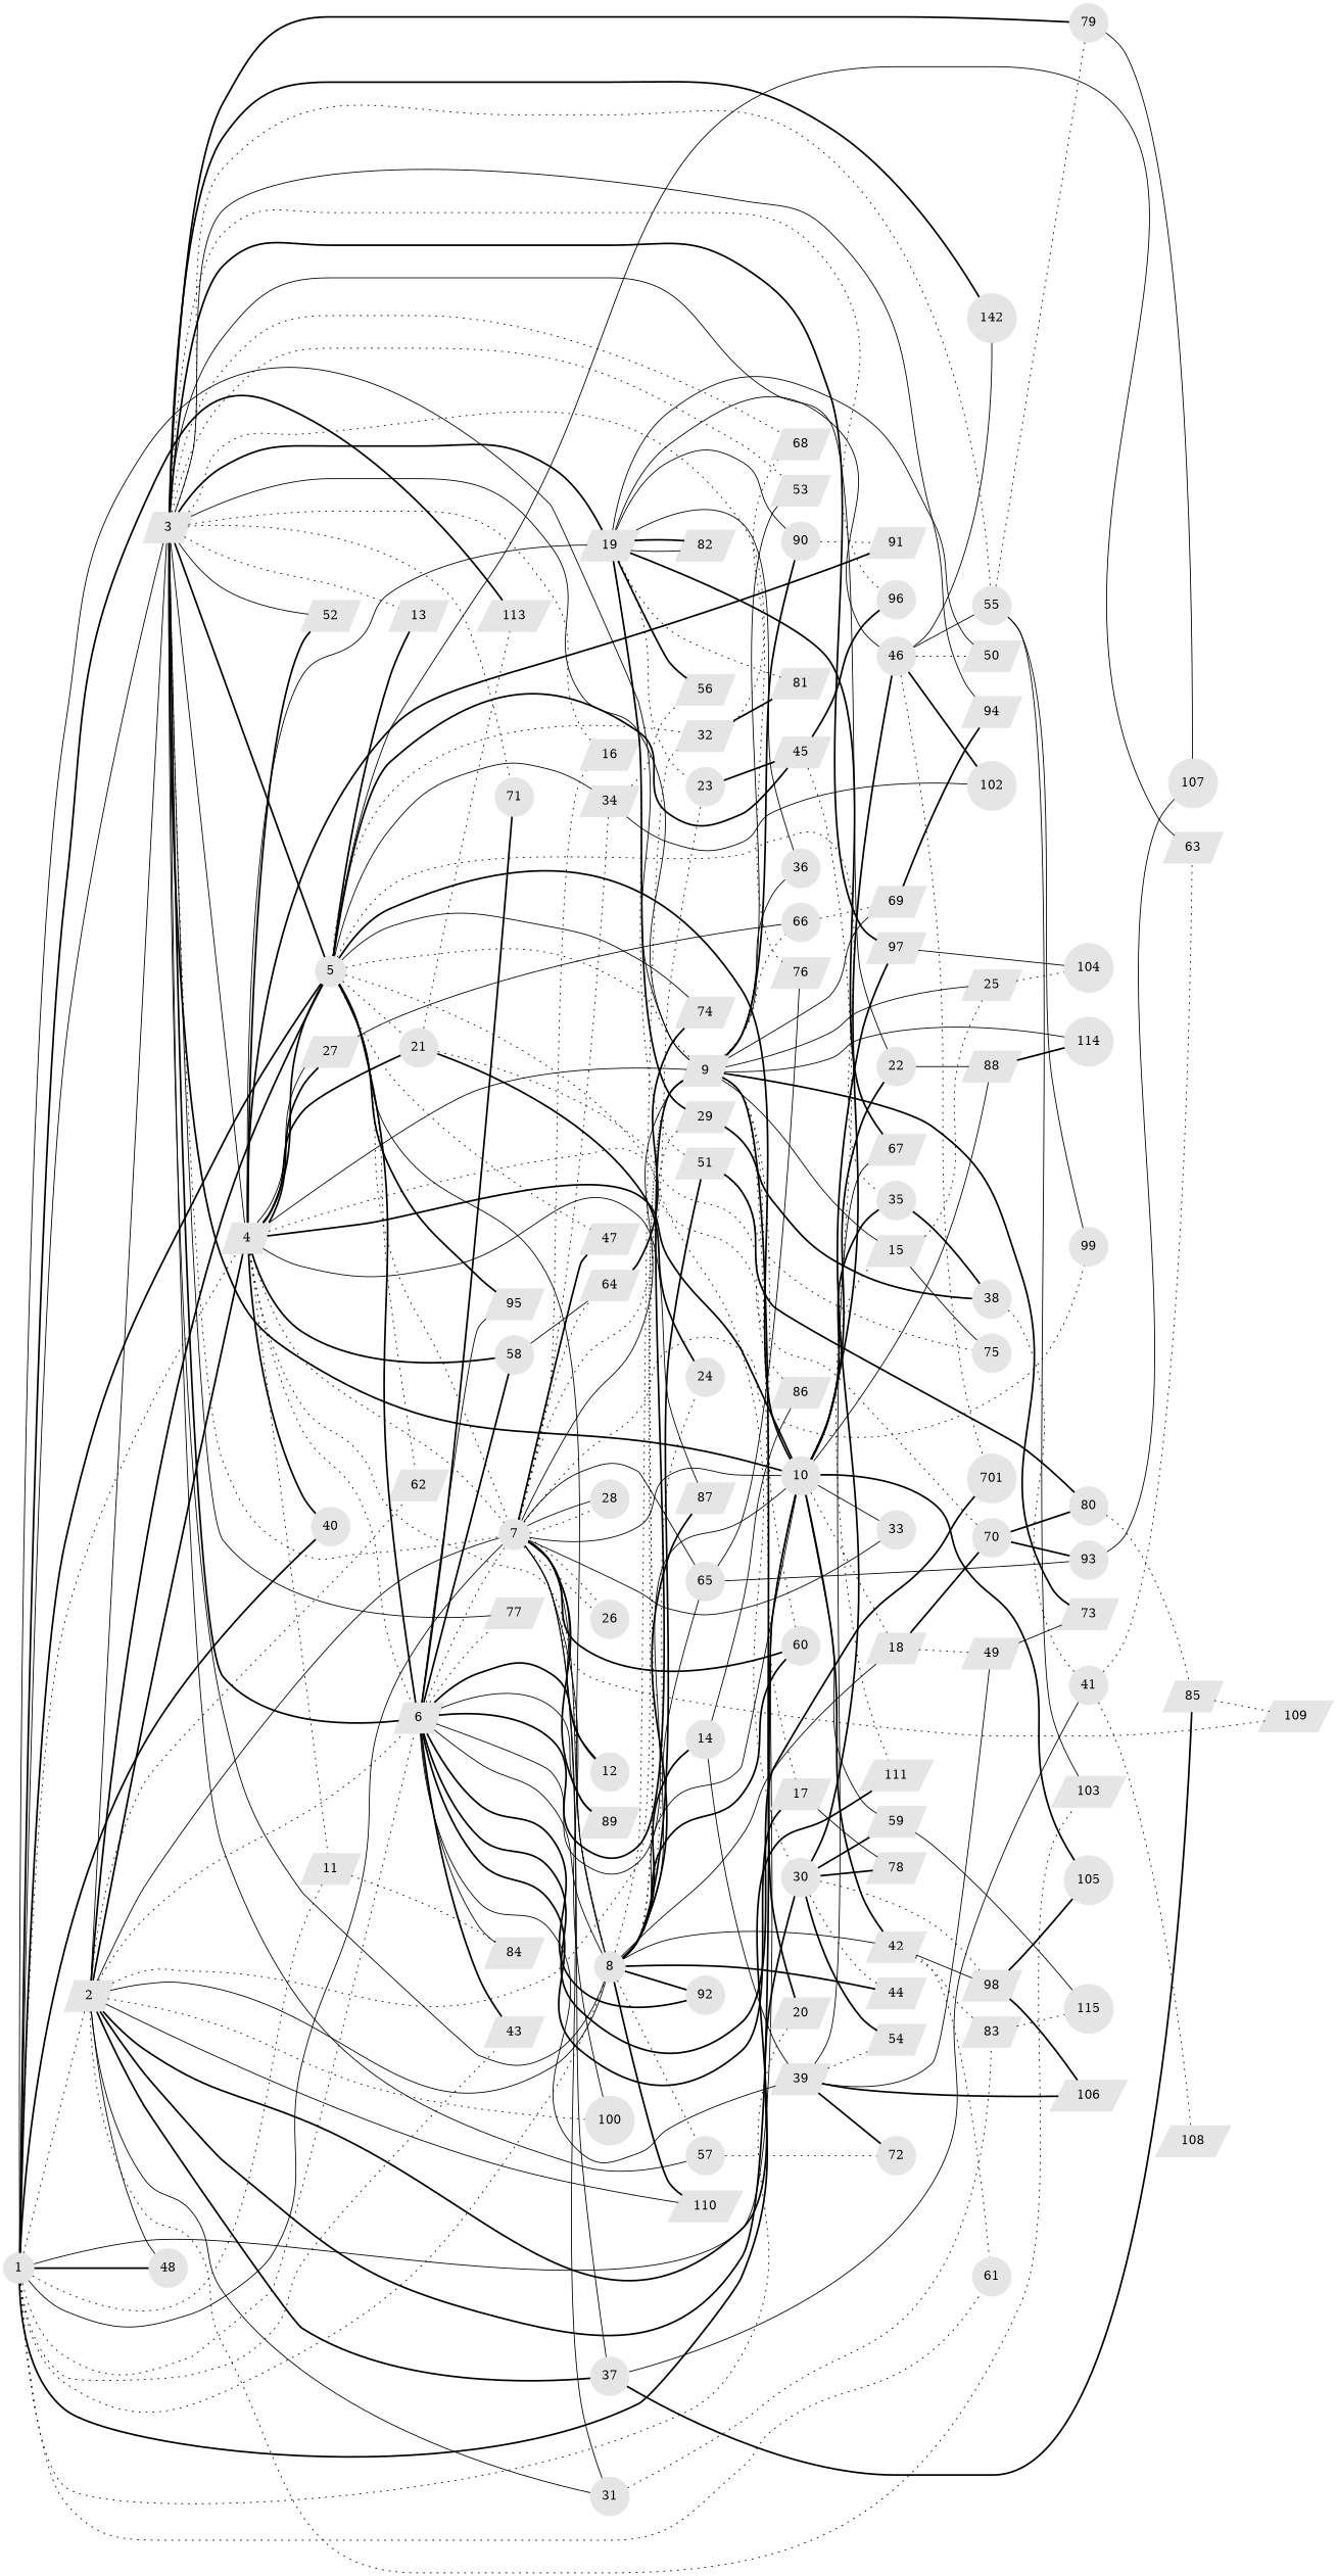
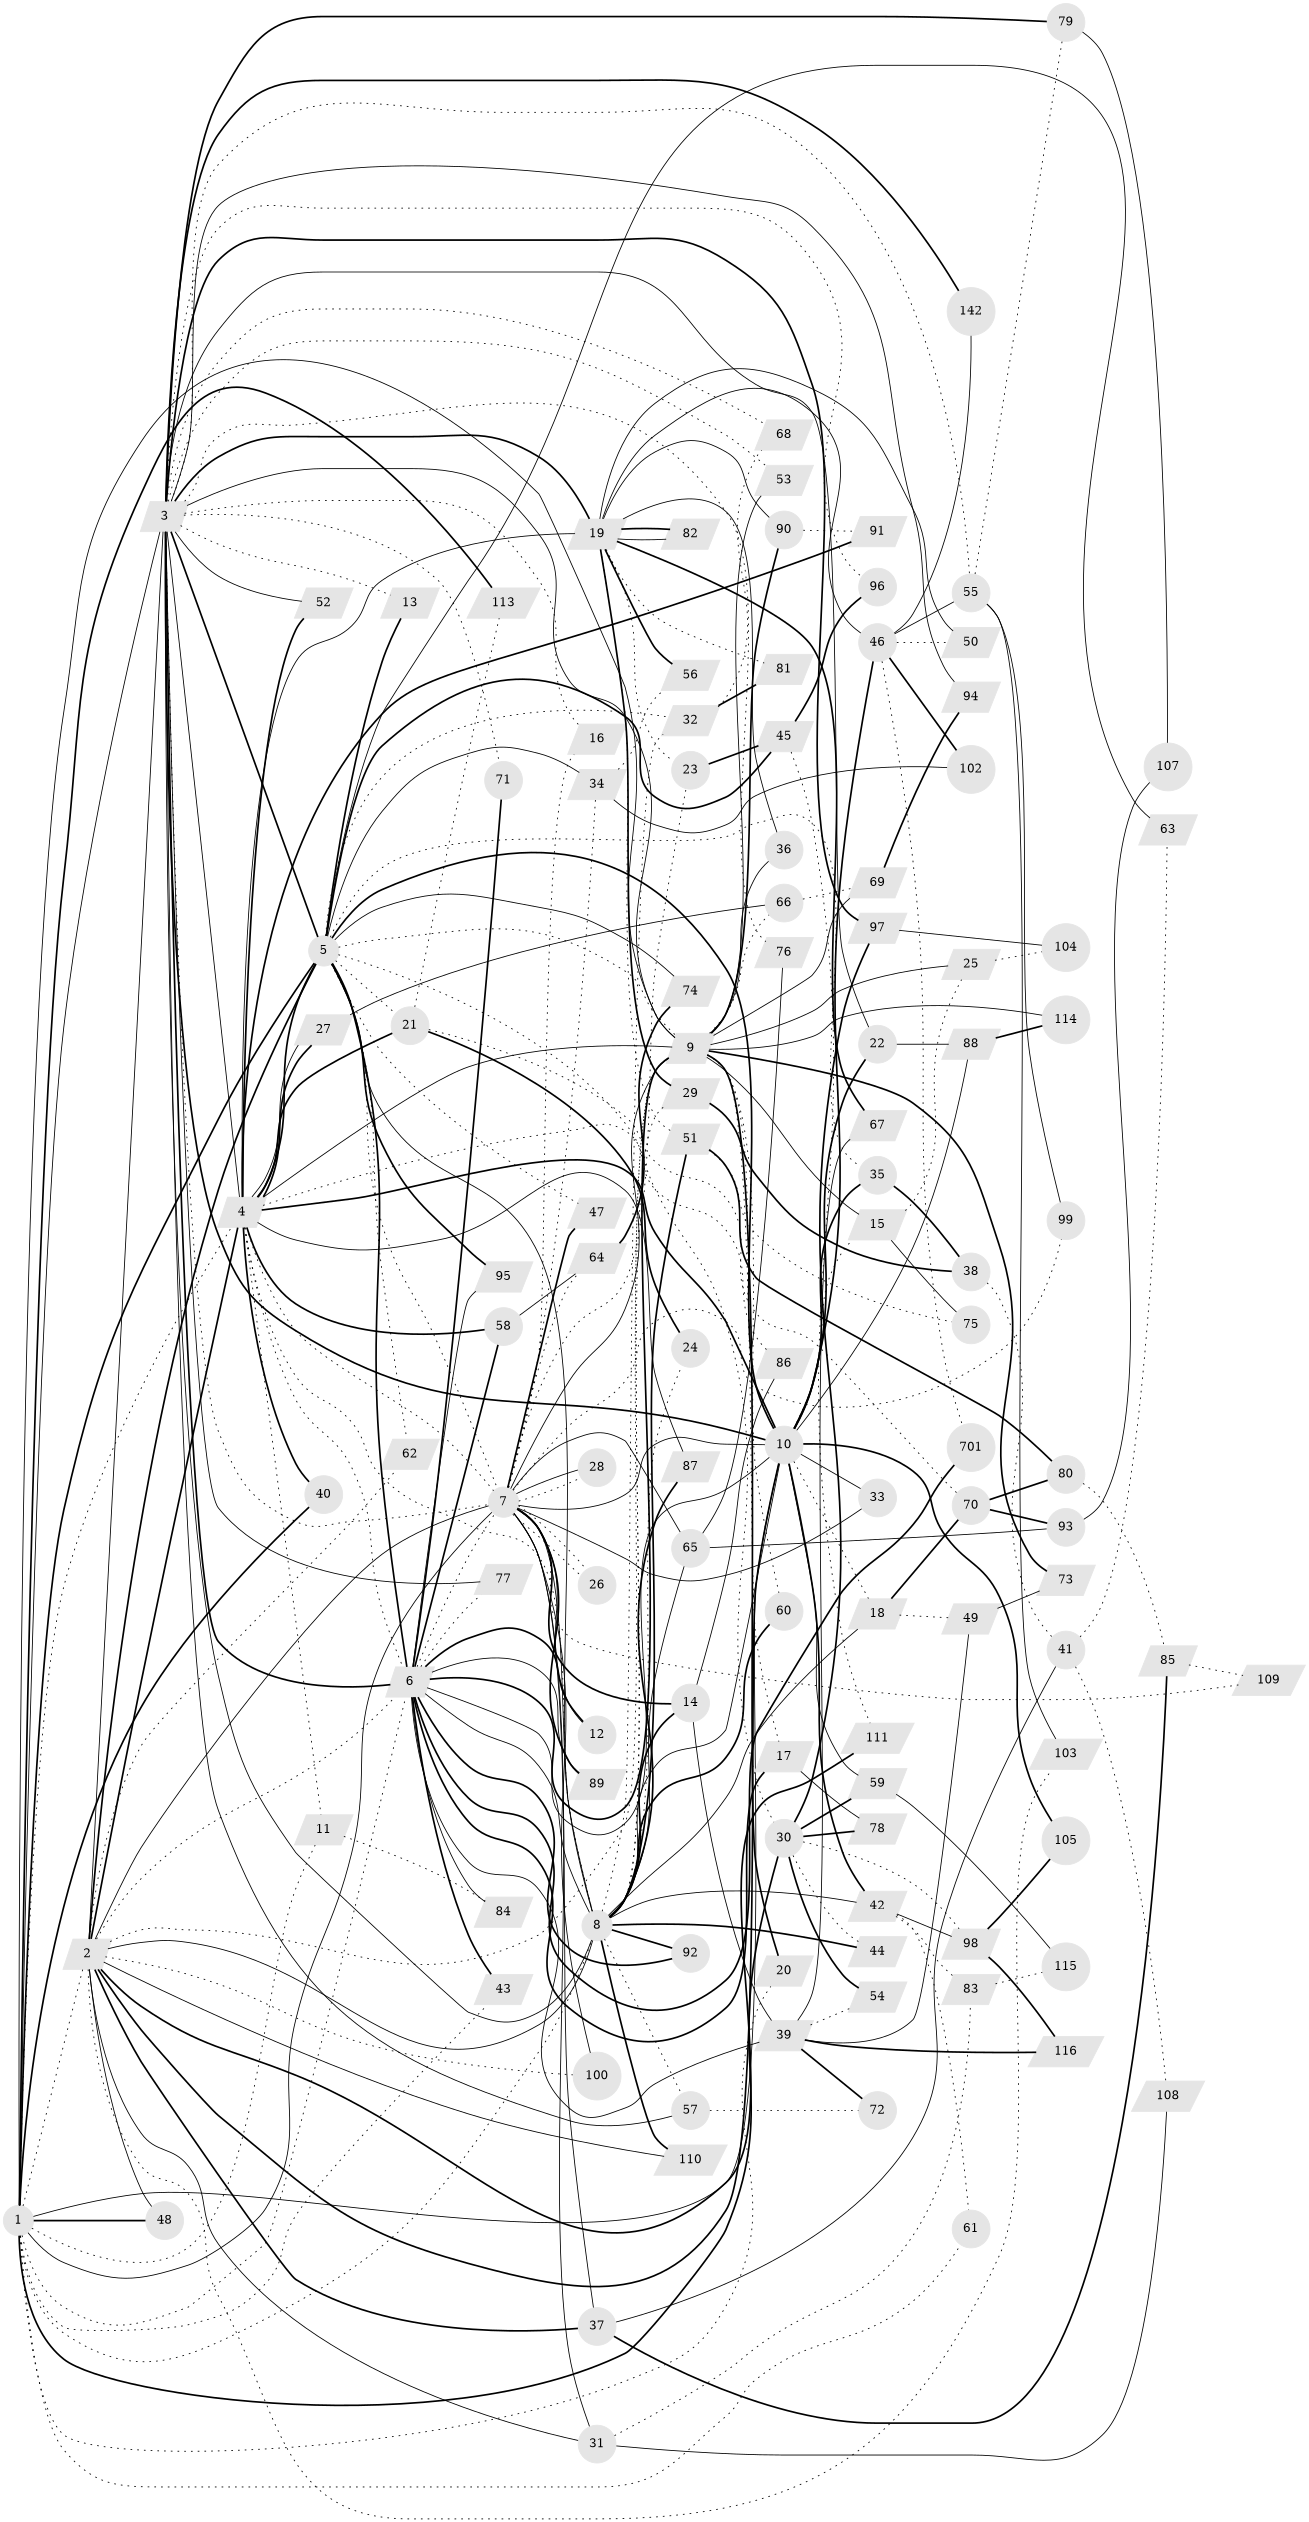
  graph {
    rankdir=LR
    node [color=gray90 shape=parallelogram style=filled]
    edge [style=dotted]
    1 [shape=circle]
    2
    3
    4
    5 [shape=circle]
    6
    7 [shape=circle]
    8 [shape=circle]
    9
    10 [shape=circle]
    11
    20
    30 [shape=circle]
    40 [shape=circle]
    43
    48 [shape=circle]
    61 [shape=circle]
    113
    31 [shape=circle]
    37 [shape=circle]
    62
    100 [shape=circle]
    103
    110
    111
    13
    16
    19
    22 [shape=circle]
    52
    53
    55 [shape=circle]
    57 [shape=circle]
    68
    71 [shape=circle]
    76
    77
    79 [shape=circle]
    94
    96 [shape=circle]
    97
    n42 [label=142 shape=circle]
    21 [shape=circle]
    27
    58 [shape=circle]
    86
    87
    91
    32
    34
    35 [shape=circle]
    45
    47
    63
    74
    95
    12 [shape=circle]
    17
    39
    84
    89
    92 [shape=circle]
    n63 [label=701 shape=circle]
    14 [shape=circle]
    23 [shape=circle]
    26 [shape=circle]
    28 [shape=circle]
    33 [shape=circle]
    64
    65 [shape=circle]
    99 [shape=circle]
    109
    18
    24 [shape=circle]
    29
    42
    44
    51
    60 [shape=circle]
    15
    25
    36 [shape=circle]
    66 [shape=circle]
    69
    73
    90 [shape=circle]
    114 [shape=circle]
    46 [shape=circle]
    59
    88
    105 [shape=circle]
    78
    54
    98
    83
    108
    41 [shape=circle]
    85
    50
    56
    67
    81
    82
    72 [shape=circle]
    107 [shape=circle]
    104 [shape=circle]
    70 [shape=circle]
    102 [shape=circle]
    38 [shape=circle]
    49
-   106
+   106 [label=116]
    93 [shape=circle]
    75 [shape=circle]
    80 [shape=circle]
    115 [shape=circle]
    1 -- 2
    1 -- 3 [style=solid]
    1 -- 4
    1 -- 5 [style=bold]
    1 -- 6
    1 -- 7 [style=solid]
    1 -- 8
    1 -- 9 [style=solid]
    1 -- 10 [style=solid]
    1 -- 11
    1 -- 20
    1 -- 30 [style=bold]
    1 -- 40 [style=bold]
    1 -- 43
    1 -- 48 [style=bold]
    1 -- 61
    1 -- 113 [style=bold]
    2 -- 3 [style=solid]
    2 -- 4 [style=bold]
    2 -- 5 [style=bold]
    2 -- 6
    2 -- 7 [style=solid]
    2 -- 8 [style=solid]
    2 -- 9
    2 -- 10 [style=bold]
    2 -- 48 [style=solid]
    2 -- 31 [style=solid]
    2 -- 37 [style=bold]
    2 -- 62
    2 -- 100
    2 -- 103
    2 -- 110 [style=solid]
    2 -- 111 [style=bold]
    3 -- 4 [style=solid]
    3 -- 5 [style=bold]
    3 -- 6 [style=bold]
    3 -- 7
    3 -- 8 [style=solid]
    3 -- 9 [style=solid]
    3 -- 10 [style=bold]
    3 -- 13
    3 -- 16
    3 -- 19 [style=bold]
    3 -- 22 [style=solid]
    3 -- 52 [style=solid]
    3 -- 53
    3 -- 55
    3 -- 57 [style=solid]
    3 -- 68
    3 -- 71
    3 -- 76
    3 -- 77 [style=solid]
    3 -- 79 [style=bold]
    3 -- 94 [style=solid]
    3 -- 96
    3 -- 97 [style=bold]
    3 -- n42 [style=bold]
    4 -- 5 [style=bold]
    4 -- 6
    4 -- 7
    4 -- 8
    4 -- 9 [style=solid]
    4 -- 10 [style=bold]
    4 -- 11
    4 -- 40 [style=bold]
    4 -- 19 [style=solid]
    4 -- 52 [style=bold]
    4 -- 21 [style=bold]
    4 -- 27 [style=bold]
    4 -- 27 [style=solid]
    4 -- 58 [style=bold]
    4 -- 86
    4 -- 87 [style=solid]
    4 -- 91 [style=bold]
    5 -- 6 [style=bold]
    5 -- 7
    5 -- 8 [style=solid]
    5 -- 9
    5 -- 10 [style=bold]
    5 -- 30
    5 -- 62
    5 -- 13 [style=bold]
    5 -- 21
    5 -- 32
    5 -- 34 [style=solid]
    5 -- 35
    5 -- 45 [style=bold]
    5 -- 47
    5 -- 63 [style=solid]
    5 -- 74 [style=solid]
    5 -- 95 [style=bold]
    6 -- 7
    6 -- 8 [style=solid]
    6 -- 9 [style=bold]
    6 -- 10 [style=solid]
    6 -- 43 [style=bold]
    6 -- 71 [style=bold]
    6 -- 77
    6 -- 58 [style=bold]
    6 -- 95 [style=solid]
    6 -- 12 [style=bold]
    6 -- 17 [style=bold]
    6 -- 39 [style=solid]
    6 -- 84 [style=solid]
    6 -- 89 [style=solid]
    6 -- 92 [style=bold]
    6 -- n63 [style=bold]
    7 -- 8 [style=solid]
    7 -- 9 [style=solid]
    7 -- 10 [style=solid]
    7 -- 31 [style=solid]
    7 -- 37 [style=solid]
    7 -- 100 [style=solid]
    7 -- 16
    7 -- 34
    7 -- 47 [style=bold]
    7 -- 12 [style=solid]
    7 -- 89 [style=bold]
-   7 -- 60 [style=bold]
+   7 -- 14 [style=bold]
    7 -- 23
    7 -- 26
    7 -- 26
    7 -- 28
    7 -- 28 [style=solid]
    7 -- 33 [style=solid]
    7 -- 64
    7 -- 65 [style=solid]
    7 -- 99
    7 -- 109
    8 -- 9
    8 -- 10 [style=solid]
    8 -- 110 [style=bold]
    8 -- 57
    8 -- 87 [style=bold]
    8 -- 32
    8 -- 92 [style=bold]
    8 -- 14 [style=bold]
    8 -- 65 [style=solid]
    8 -- 18 [style=solid]
    8 -- 24
    8 -- 29
    8 -- 42 [style=solid]
    8 -- 44 [style=bold]
    8 -- 51 [style=bold]
    8 -- 60 [style=bold]
    9 -- 10
    9 -- 20 [style=bold]
    9 -- 53 [style=solid]
    9 -- 17
    9 -- 60
    9 -- 15 [style=solid]
    9 -- 25 [style=solid]
    9 -- 36 [style=solid]
    9 -- 66
    9 -- 69 [style=solid]
    9 -- 73 [style=bold]
    9 -- 90 [style=bold]
    9 -- 114 [style=solid]
    10 -- 22 [style=bold]
    10 -- 35 [style=bold]
    10 -- 33 [style=solid]
    10 -- 18
    10 -- 42 [style=bold]
    10 -- 15
    10 -- 46 [style=bold]
    10 -- 59 [style=solid]
    10 -- 88 [style=solid]
    10 -- 105 [style=bold]
    11 -- 84
    30 -- 97 [style=bold]
    30 -- 44
    30 -- 59 [style=bold]
    30 -- 78 [style=bold]
    30 -- 54 [style=bold]
    30 -- 98
    31 -- 83
+   31 -- 108 [style=solid]
    37 -- 41 [style=solid]
    37 -- 85 [style=bold]
    19 -- 23
    19 -- 29 [style=bold]
    19 -- 51
    19 -- 36 [style=solid]
    19 -- 90 [style=solid]
    19 -- 46 [style=solid]
    19 -- 50 [style=solid]
    19 -- 56 [style=bold]
    19 -- 67 [style=bold]
    19 -- 81
    19 -- 82 [style=solid]
    19 -- 82 [style=bold]
    22 -- 88 [style=solid]
    55 -- 103 [style=solid]
    55 -- 79
    55 -- 99 [style=solid]
    57 -- 72
    79 -- 107 [style=solid]
    97 -- 104 [style=solid]
    21 -- 113
    21 -- 24 [style=bold]
    21 -- 70
    27 -- 66 [style=solid]
    58 -- 64 [style=solid]
    32 -- 68
    32 -- 81 [style=bold]
    34 -- 56
    34 -- 102 [style=solid]
    35 -- 38 [style=bold]
    45 -- 111
    45 -- 96 [style=bold]
    17 -- 78 [style=solid]
    39 -- 54
    39 -- 67 [style=solid]
    39 -- 72 [style=bold]
    39 -- 49 [style=solid]
    39 -- 106 [style=bold]
    14 -- 86 [style=solid]
    14 -- 39 [style=solid]
    23 -- 45 [style=bold]
    64 -- 74 [style=bold]
    65 -- 76 [style=solid]
    65 -- 93 [style=solid]
    18 -- 70 [style=bold]
    18 -- 49
    29 -- 38 [style=bold]
    42 -- 61
    42 -- 98 [style=solid]
    42 -- 83
    51 -- 75
    51 -- 80 [style=bold]
    15 -- 25
    15 -- 75 [style=solid]
    25 -- 104
    66 -- 69
    69 -- 94 [style=bold]
    90 -- 91
    46 -- 55 [style=solid]
    46 -- n42 [style=solid]
    46 -- n63
    46 -- 50
    46 -- 102 [style=bold]
    59 -- 115 [style=solid]
    88 -- 114 [style=bold]
    98 -- 105 [style=bold]
    98 -- 106 [style=bold]
    83 -- 115
    41 -- 63
    41 -- 108
    85 -- 109
    70 -- 93 [style=bold]
    70 -- 80 [style=bold]
    38 -- 41
    49 -- 73 [style=solid]
    93 -- 107 [style=solid]
    80 -- 85
  }
